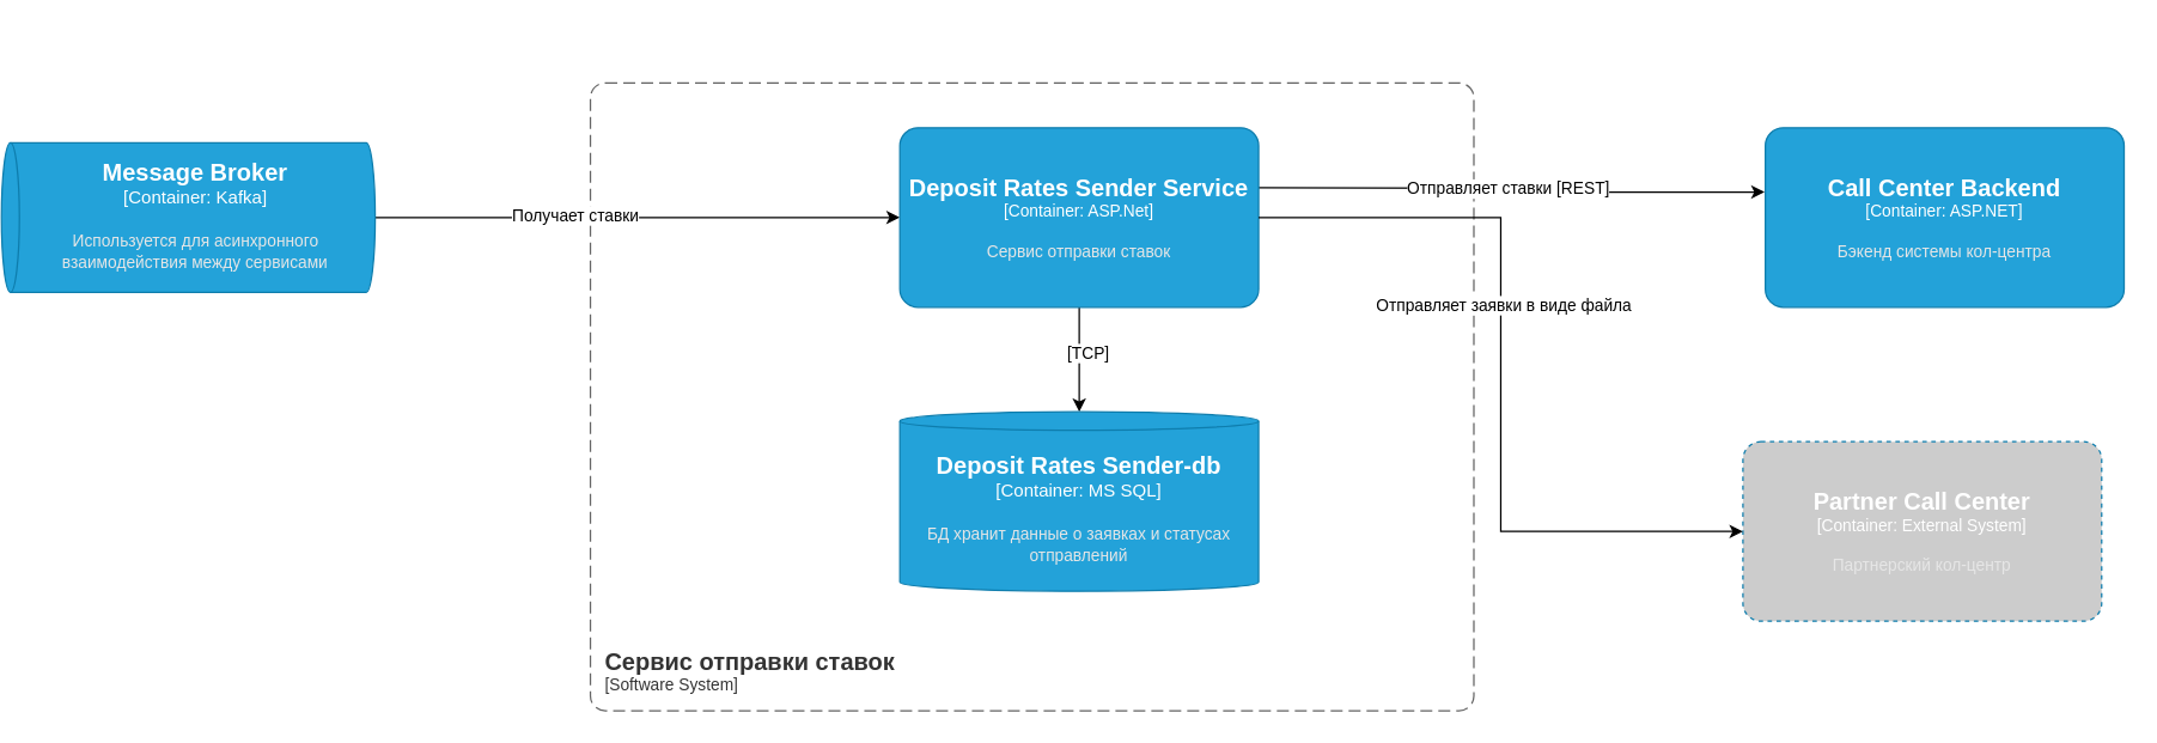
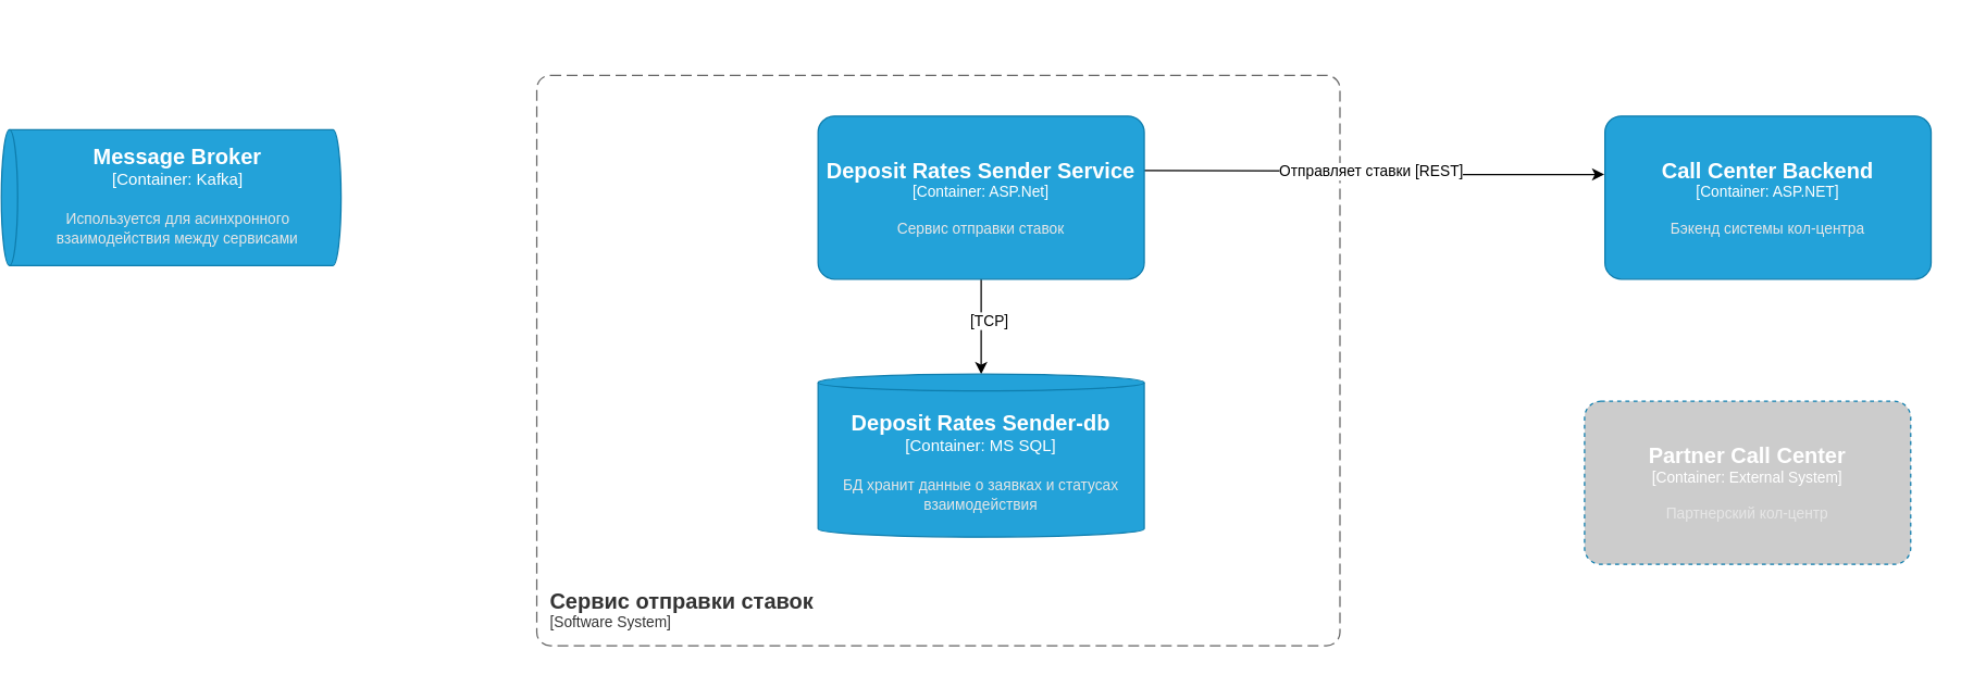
  <mxCell id="0" />
  <mxCell id="1" parent="0" />
  <mxCell id="2" value="&lt;font style=&quot;font-size: 16px&quot;&gt;&lt;b&gt;&lt;div style=&quot;text-align: left&quot;&gt;Сервис отправки ставок&lt;/div&gt;&lt;/b&gt;&lt;/font&gt;&lt;div style=&quot;text-align: left&quot;&gt;[Software System]&lt;/div&gt;" style="rounded=1;fontSize=11;whiteSpace=wrap;html=1;dashed=1;arcSize=20;fillColor=none;strokeColor=#666666;fontColor=#333333;labelBackgroundColor=none;align=left;verticalAlign=bottom;labelBorderColor=none;spacingTop=0;spacing=10;dashPattern=8 4;metaEdit=1;rotatable=0;perimeter=rectanglePerimeter;noLabel=0;labelPadding=0;allowArrows=0;connectable=0;expand=0;recursiveResize=0;editable=1;pointerEvents=0;absoluteArcSize=1;points=[[0.25,0,0],[0.5,0,0],[0.75,0,0],[1,0.25,0],[1,0.5,0],[1,0.75,0],[0.75,1,0],[0.5,1,0],[0.25,1,0],[0,0.75,0],[0,0.5,0],[0,0.25,0]];" parent="1" vertex="1"><mxGeometry x="339" y="55" width="591" height="420" as="geometry" /></mxCell>
- <mxCell id="3" style="edgeStyle=orthogonalEdgeStyle;rounded=0;orthogonalLoop=1;jettySize=auto;html=1;" edge="1" parent="1" source="5" target="9"><mxGeometry relative="1" as="geometry" /></mxCell>
- <mxCell id="4" value="Получает ставки" style="edgeLabel;html=1;align=center;verticalAlign=middle;resizable=0;points=[];" vertex="1" connectable="0" parent="3"><mxGeometry x="-0.238" y="2" relative="1" as="geometry"><mxPoint x="-1" as="offset" /></mxGeometry></mxCell>
  <mxCell id="5" value="&lt;font style=&quot;font-size: 16px&quot;&gt;&lt;b&gt;Message Broker&lt;/b&gt;&lt;/font&gt;&lt;div&gt;[Container:&amp;nbsp;Kafka]&lt;/div&gt;&lt;br&gt;&lt;div&gt;&lt;font style=&quot;font-size: 11px&quot;&gt;&lt;font color=&quot;#E6E6E6&quot;&gt;Используется для асинхронного взаимодействия между сервисами&lt;/font&gt;&lt;/div&gt;" style="shape=cylinder3;size=6.0;whiteSpace=wrap;html=1;boundedLbl=1;rounded=0;labelBackgroundColor=none;fillColor=#23A2D9;fontSize=12;fontColor=#ffffff;align=center;strokeColor=#0E7DAD;metaEdit=1;points=[[0.5,0,0],[1,0.25,0],[1,0.5,0],[1,0.75,0],[0.5,1,0],[0,0.75,0],[0,0.5,0],[0,0.25,0]];resizable=1;rotation=-90;autosize=0;textDirection=vertical-rl;" vertex="1" parent="1"><mxGeometry x="20" y="20" width="100" height="250" as="geometry" /></mxCell>
  <mxCell id="6" style="edgeStyle=orthogonalEdgeStyle;rounded=0;orthogonalLoop=1;jettySize=auto;html=1;" edge="1" parent="1" source="9" target="10"><mxGeometry relative="1" as="geometry" /></mxCell>
  <mxCell id="7" value="[TCP]" style="edgeLabel;html=1;align=center;verticalAlign=middle;resizable=0;points=[];" vertex="1" connectable="0" parent="6"><mxGeometry x="-0.14" y="5" relative="1" as="geometry"><mxPoint as="offset" /></mxGeometry></mxCell>
  <mxCell id="8" value="Отправляет ставки [REST]" style="edgeStyle=orthogonalEdgeStyle;rounded=0;orthogonalLoop=1;jettySize=auto;html=1;entryX=-0.002;entryY=0.358;entryDx=0;entryDy=0;entryPerimeter=0;" edge="1" parent="1" target="11"><mxGeometry relative="1" as="geometry"><mxPoint x="780" y="125" as="sourcePoint" /></mxGeometry></mxCell>
  <mxCell id="9" value="&lt;font style=&quot;font-size: 16px&quot;&gt;&lt;b&gt;Deposit Rates Sender Service&lt;/b&gt;&lt;/font&gt;&lt;div&gt;[Container: ASP.Net]&lt;/div&gt;&lt;br&gt;&lt;div&gt;&lt;font style=&quot;font-size: 11px&quot;&gt;&lt;font color=&quot;#E6E6E6&quot;&gt;Сервис отправки ставок&lt;/font&gt;&lt;/div&gt;" style="rounded=1;whiteSpace=wrap;html=1;fontSize=11;labelBackgroundColor=none;fillColor=#23A2D9;fontColor=#ffffff;align=center;arcSize=10;strokeColor=#0E7DAD;metaEdit=1;resizable=0;points=[[0.25,0,0],[0.5,0,0],[0.75,0,0],[1,0.25,0],[1,0.5,0],[1,0.75,0],[0.75,1,0],[0.5,1,0],[0.25,1,0],[0,0.75,0],[0,0.5,0],[0,0.25,0]];" vertex="1" parent="1"><mxGeometry x="546" y="85" width="240" height="120" as="geometry" /></mxCell>
- <mxCell id="10" value="&lt;font style=&quot;font-size: 16px&quot;&gt;&lt;b&gt;Deposit Rates Sender-db&lt;/b&gt;&lt;/font&gt;&lt;div&gt;[Container:&amp;nbsp;MS SQL]&lt;/div&gt;&lt;br&gt;&lt;div&gt;&lt;font style=&quot;font-size: 11px&quot;&gt;&lt;font color=&quot;#E6E6E6&quot;&gt;БД хранит данные о заявках и статусах отправлений&lt;/font&gt;&lt;/div&gt;" style="shape=cylinder3;size=6.172;whiteSpace=wrap;html=1;boundedLbl=1;rounded=0;labelBackgroundColor=none;fillColor=#23A2D9;fontSize=12;fontColor=#ffffff;align=center;strokeColor=#0E7DAD;metaEdit=1;points=[[0.5,0,0],[1,0.25,0],[1,0.5,0],[1,0.75,0],[0.5,1,0],[0,0.75,0],[0,0.5,0],[0,0.25,0]];resizable=0;" vertex="1" parent="1"><mxGeometry x="546" y="275" width="240" height="120" as="geometry" /></mxCell>
+ <mxCell id="10" value="&lt;font style=&quot;font-size: 16px&quot;&gt;&lt;b&gt;Deposit Rates Sender-db&lt;/b&gt;&lt;/font&gt;&lt;div&gt;[Container:&amp;nbsp;MS SQL]&lt;/div&gt;&lt;br&gt;&lt;div&gt;&lt;font style=&quot;font-size: 11px&quot;&gt;&lt;font color=&quot;#E6E6E6&quot;&gt;БД хранит данные о заявках и статусах взаимодействия&lt;/font&gt;&lt;/div&gt;" style="shape=cylinder3;size=6.172;whiteSpace=wrap;html=1;boundedLbl=1;rounded=0;labelBackgroundColor=none;fillColor=#23A2D9;fontSize=12;fontColor=#ffffff;align=center;strokeColor=#0E7DAD;metaEdit=1;points=[[0.5,0,0],[1,0.25,0],[1,0.5,0],[1,0.75,0],[0.5,1,0],[0,0.75,0],[0,0.5,0],[0,0.25,0]];resizable=0;" vertex="1" parent="1"><mxGeometry x="546" y="275" width="240" height="120" as="geometry" /></mxCell>
  <mxCell id="11" value="&lt;font style=&quot;font-size: 16px&quot;&gt;&lt;b&gt;Call Center Backend&lt;/b&gt;&lt;/font&gt;&lt;div&gt;[Container: ASP.NET]&lt;/div&gt;&lt;br&gt;&lt;div&gt;&lt;font style=&quot;font-size: 11px&quot;&gt;&lt;font color=&quot;#E6E6E6&quot;&gt;Бэкенд системы кол-центра&lt;/font&gt;&lt;/div&gt;" style="rounded=1;whiteSpace=wrap;html=1;fontSize=11;labelBackgroundColor=none;fillColor=#23A2D9;fontColor=#ffffff;align=center;arcSize=10;strokeColor=#0E7DAD;metaEdit=1;resizable=0;points=[[0.25,0,0],[0.5,0,0],[0.75,0,0],[1,0.25,0],[1,0.5,0],[1,0.75,0],[0.75,1,0],[0.5,1,0],[0.25,1,0],[0,0.75,0],[0,0.5,0],[0,0.25,0]];" vertex="1" parent="1"><mxGeometry x="1125" y="85" width="240" height="120" as="geometry" /></mxCell>
  <mxCell id="12" value="&lt;font style=&quot;font-size: 16px&quot;&gt;&lt;b&gt;Partner Call Center&lt;/b&gt;&lt;/font&gt;&lt;div&gt;[Container: External System]&lt;/div&gt;&lt;br&gt;&lt;div&gt;&lt;font style=&quot;font-size: 11px&quot;&gt;&lt;font color=&quot;#E6E6E6&quot;&gt;Партнерский кол-центр&lt;/font&gt;&lt;/div&gt;" style="rounded=1;whiteSpace=wrap;html=1;fontSize=11;labelBackgroundColor=none;fillColor=#CCCCCC;fontColor=#ffffff;align=center;arcSize=10;strokeColor=#0E7DAD;metaEdit=1;resizable=0;points=[[0.25,0,0],[0.5,0,0],[0.75,0,0],[1,0.25,0],[1,0.5,0],[1,0.75,0],[0.75,1,0],[0.5,1,0],[0.25,1,0],[0,0.75,0],[0,0.5,0],[0,0.25,0]];dashed=1;" vertex="1" parent="1"><mxGeometry x="1110" y="295" width="240" height="120" as="geometry" /></mxCell>
- <mxCell id="13" style="edgeStyle=orthogonalEdgeStyle;rounded=0;orthogonalLoop=1;jettySize=auto;html=1;entryX=0;entryY=0.5;entryDx=0;entryDy=0;entryPerimeter=0;" edge="1" parent="1" source="9" target="12"><mxGeometry relative="1" as="geometry" /></mxCell>
- <mxCell id="14" value="Отправляет заявки в виде файла" style="edgeLabel;html=1;align=center;verticalAlign=middle;resizable=0;points=[];" vertex="1" connectable="0" parent="13"><mxGeometry x="-0.177" y="1" relative="1" as="geometry"><mxPoint as="offset" /></mxGeometry></mxCell>
